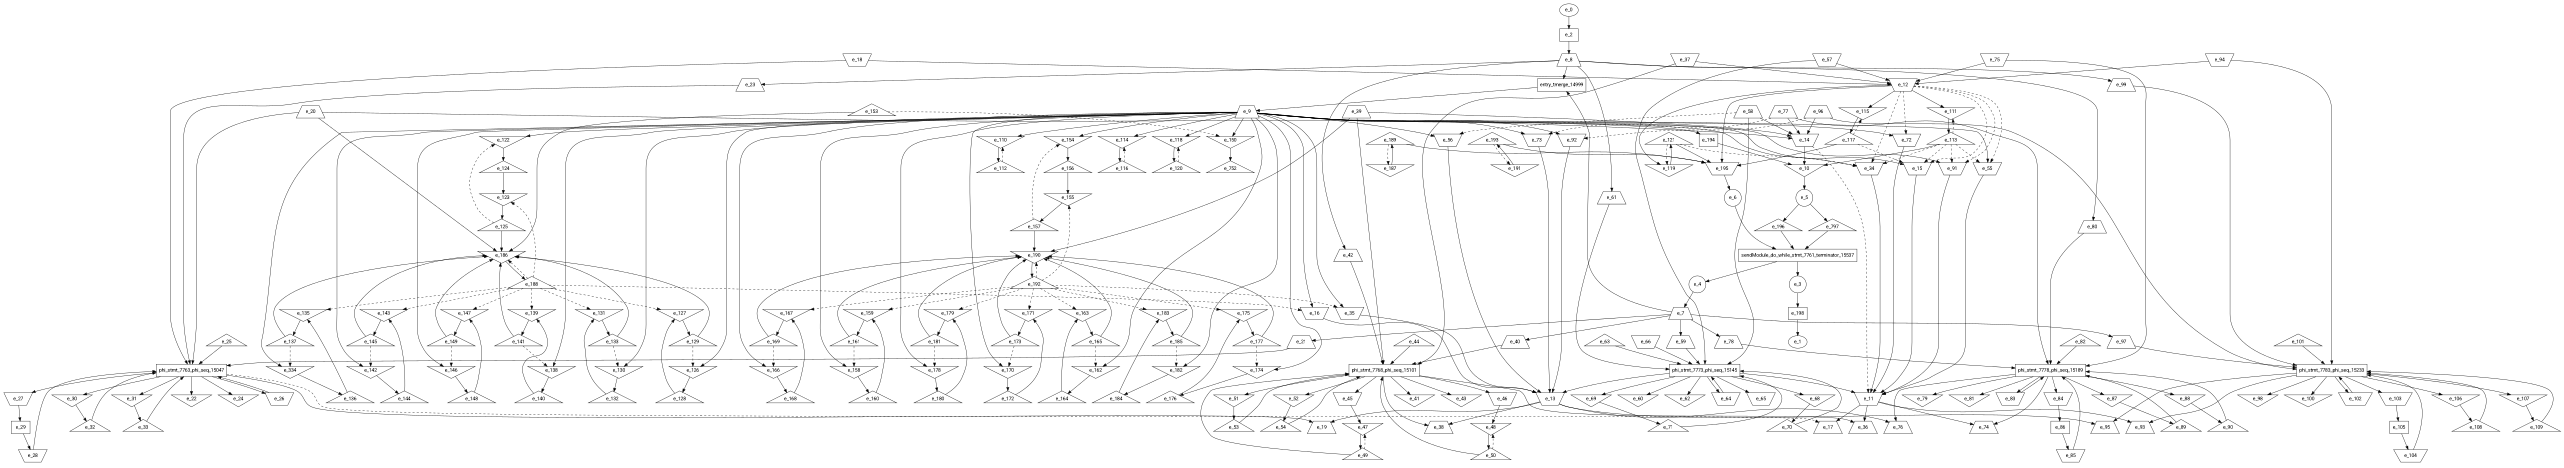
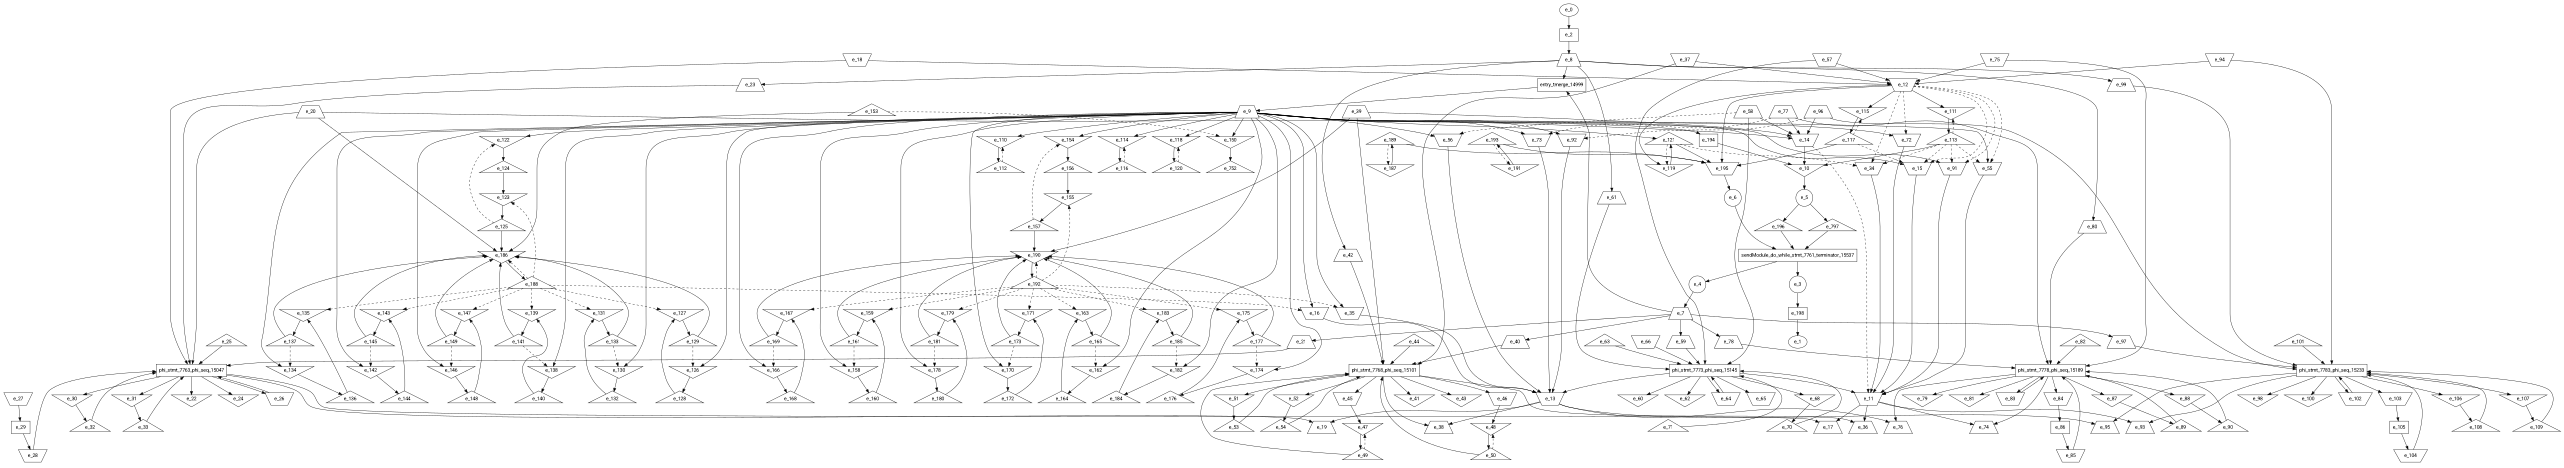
  digraph {
    fontname=Roboto
    node [fontname=Roboto shape=invtriangle]
    edge [fontname=Roboto]
    e_2 [shape=dot]
    e_8 [shape=trapezium]
    e_0 [shape=""]
    entry_tmerge_14999 [shape=rectangle]
    e_23 [shape=trapezium]
    e_42 [shape=trapezium]
    e_61 [shape=trapezium]
    e_80 [shape=trapezium]
    e_99 [shape=trapezium]
    e_3 [shape=circle]
    e_198 [shape=dot]
    e_1 [shape=""]
    e_4 [shape=circle]
    e_7 [shape=trapezium]
    e_21 [shape=trapezium]
    e_40 [shape=trapezium]
    e_59 [shape=trapezium]
    e_78 [shape=trapezium]
    e_97 [shape=trapezium]
    e_5 [shape=circle]
    e_196 [shape=triangle]
    n22 [label=e_797 shape=triangle]
    sendModule_do_while_stmt_7761_terminator_15537 [shape=rectangle]
    e_6 [shape=circle]
    phi_stmt_7763_phi_seq_15047 [shape=rectangle]
    phi_stmt_7768_phi_seq_15101 [shape=rectangle]
    phi_stmt_7773_phi_seq_15145 [shape=rectangle]
    phi_stmt_7778_phi_seq_15189 [shape=rectangle]
    phi_stmt_7783_phi_seq_15233 [shape=rectangle]
    e_9 [shape=trapezium]
    e_15 [shape=invtrapezium]
    e_16 [shape=invtrapezium]
    e_34 [shape=invtrapezium]
    e_35 [shape=invtrapezium]
    e_55 [shape=invtrapezium]
    e_56 [shape=invtrapezium]
    e_72 [shape=invtrapezium]
    e_73 [shape=invtrapezium]
    e_91 [shape=invtrapezium]
    e_92 [shape=invtrapezium]
    e_110
    e_114
    e_118
    e_122
    e_126
    e_130
-   e_134 [label=e_334]
+   e_134
    e_138
    e_142
    e_146
    e_150
    e_154
    e_158
    e_162
    e_166
    e_170
    e_174
    e_178
    e_182
    e_194 [shape=dot]
    e_11 [shape=invtrapezium]
    e_13 [shape=invtrapezium]
    e_112 [shape=triangle]
    e_116 [shape=triangle]
    e_120 [shape=triangle]
    e_124 [shape=triangle]
    e_128 [shape=triangle]
    e_132 [shape=triangle]
    e_136 [shape=triangle]
    e_140 [shape=triangle]
    e_144 [shape=triangle]
    e_148 [shape=triangle]
    n73 [label=e_752 shape=triangle]
    e_156 [shape=triangle]
    e_160 [shape=triangle]
    e_164 [shape=triangle]
    e_168 [shape=triangle]
    e_172 [shape=triangle]
    e_176 [shape=triangle]
    e_180 [shape=triangle]
    e_184 [shape=triangle]
    e_10
    e_17 [shape=trapezium]
    e_36 [shape=trapezium]
    e_74 [shape=trapezium]
    e_93 [shape=trapezium]
    e_12 [shape=invtrapezium]
    e_111
    e_115
    e_119
    e_195 [shape=invtrapezium]
    e_113 [shape=triangle]
    e_117 [shape=triangle]
    e_121 [shape=triangle]
    e_19 [shape=trapezium]
    e_38 [shape=trapezium]
    e_76 [shape=trapezium]
    e_95 [shape=trapezium]
    e_14 [shape=invtrapezium]
    e_18 [shape=invtrapezium]
    e_22
    e_24
    e_26 [shape=invtrapezium]
    e_27 [shape=invtrapezium]
    e_30
    e_31
    e_20 [shape=trapezium]
    e_186
    e_188 [shape=triangle]
    e_25 [shape=triangle]
    e_29 [shape=dot]
    e_28 [shape=invtrapezium]
    e_32 [shape=triangle]
    e_33 [shape=triangle]
    e_37 [shape=invtrapezium]
    e_41
    e_43
    e_45 [shape=invtrapezium]
    e_46 [shape=invtrapezium]
    e_51
    e_52
    e_39 [shape=trapezium]
    e_190
    e_192 [shape=triangle]
    e_44 [shape=triangle]
    e_47
    e_49 [shape=triangle]
    e_48
    e_50 [shape=triangle]
    e_53 [shape=triangle]
    e_54 [shape=triangle]
    e_57 [shape=invtrapezium]
    e_60
    e_62
    e_64 [shape=invtrapezium]
    e_65 [shape=invtrapezium]
    e_68
-   e_69
    e_58 [shape=trapezium]
    e_63 [shape=triangle]
    e_66 [shape=invtrapezium]
    e_70 [shape=triangle]
    e_71 [shape=triangle]
    e_75 [shape=invtrapezium]
    e_79
    e_81
    e_83 [shape=invtrapezium]
    e_84 [shape=invtrapezium]
    e_87
    e_88
    e_77 [shape=trapezium]
    e_82 [shape=triangle]
    e_86 [shape=dot]
    e_85 [shape=invtrapezium]
    e_89 [shape=triangle]
    e_90 [shape=triangle]
    e_94 [shape=invtrapezium]
    e_98
    e_100
    e_102 [shape=invtrapezium]
    e_103 [shape=invtrapezium]
    e_106
    e_107
    e_96 [shape=trapezium]
    e_101 [shape=triangle]
    e_105 [shape=dot]
    e_104 [shape=invtrapezium]
    e_108 [shape=triangle]
    e_109 [shape=triangle]
    e_123
    e_125 [shape=triangle]
    e_127
    e_129 [shape=triangle]
    e_131
    e_133 [shape=triangle]
    e_135
    e_137 [shape=triangle]
    e_139
    e_141 [shape=triangle]
    e_143
    e_145 [shape=triangle]
    e_147
    e_149 [shape=triangle]
    e_153 [shape=triangle]
    e_155
    e_157 [shape=triangle]
    e_159
    e_161 [shape=triangle]
    e_163
    e_165 [shape=triangle]
    e_167
    e_169 [shape=triangle]
    e_171
    e_173 [shape=triangle]
    e_175
    e_177 [shape=triangle]
    e_179
    e_181 [shape=triangle]
    e_183
    e_185 [shape=triangle]
    e_189 [shape=triangle]
    e_187
    e_193 [shape=triangle]
    e_191
    e_2 -> e_8
    e_8 -> entry_tmerge_14999
    e_8 -> e_23
    e_8 -> e_42
    e_8 -> e_61
    e_8 -> e_80
    e_8 -> e_99
    e_0 -> e_2
    entry_tmerge_14999 -> e_9
    e_23 -> phi_stmt_7763_phi_seq_15047
    e_42 -> phi_stmt_7768_phi_seq_15101
    e_61 -> phi_stmt_7773_phi_seq_15145
    e_80 -> phi_stmt_7778_phi_seq_15189
    e_99 -> phi_stmt_7783_phi_seq_15233
    e_3 -> e_198
    e_198 -> e_1
    e_4 -> e_7
    e_7 -> entry_tmerge_14999
    e_7 -> e_21
    e_7 -> e_40
    e_7 -> e_59
    e_7 -> e_78
    e_7 -> e_97
    e_21 -> phi_stmt_7763_phi_seq_15047
    e_40 -> phi_stmt_7768_phi_seq_15101
    e_59 -> phi_stmt_7773_phi_seq_15145
    e_78 -> phi_stmt_7778_phi_seq_15189
    e_97 -> phi_stmt_7783_phi_seq_15233
    e_5 -> e_196
    e_5 -> n22
    e_196 -> sendModule_do_while_stmt_7761_terminator_15537
    n22 -> sendModule_do_while_stmt_7761_terminator_15537
    sendModule_do_while_stmt_7761_terminator_15537 -> e_3
    sendModule_do_while_stmt_7761_terminator_15537 -> e_4
    e_6 -> sendModule_do_while_stmt_7761_terminator_15537
-   phi_stmt_7763_phi_seq_15047 -> e_17 [style=dashed]
+   phi_stmt_7763_phi_seq_15047 -> e_17
    phi_stmt_7763_phi_seq_15047 -> e_19
    phi_stmt_7763_phi_seq_15047 -> e_22
    phi_stmt_7763_phi_seq_15047 -> e_24
    phi_stmt_7763_phi_seq_15047 -> e_26
-   phi_stmt_7763_phi_seq_15047 -> e_27
    phi_stmt_7763_phi_seq_15047 -> e_30
    phi_stmt_7763_phi_seq_15047 -> e_31
    phi_stmt_7768_phi_seq_15101 -> e_36
    phi_stmt_7768_phi_seq_15101 -> e_38
    phi_stmt_7768_phi_seq_15101 -> e_41
    phi_stmt_7768_phi_seq_15101 -> e_43
    phi_stmt_7768_phi_seq_15101 -> e_45
    phi_stmt_7768_phi_seq_15101 -> e_46
    phi_stmt_7768_phi_seq_15101 -> e_51
    phi_stmt_7768_phi_seq_15101 -> e_52
    phi_stmt_7773_phi_seq_15145 -> e_11
    phi_stmt_7773_phi_seq_15145 -> e_13
    phi_stmt_7773_phi_seq_15145 -> e_60
    phi_stmt_7773_phi_seq_15145 -> e_62
    phi_stmt_7773_phi_seq_15145 -> e_64
    phi_stmt_7773_phi_seq_15145 -> e_65
    phi_stmt_7773_phi_seq_15145 -> e_68
-   phi_stmt_7773_phi_seq_15145 -> e_69
    phi_stmt_7778_phi_seq_15189 -> e_74
    phi_stmt_7778_phi_seq_15189 -> e_76
    phi_stmt_7778_phi_seq_15189 -> e_79
    phi_stmt_7778_phi_seq_15189 -> e_81
    phi_stmt_7778_phi_seq_15189 -> e_83
    phi_stmt_7778_phi_seq_15189 -> e_84
    phi_stmt_7778_phi_seq_15189 -> e_87
    phi_stmt_7778_phi_seq_15189 -> e_88
    phi_stmt_7783_phi_seq_15233 -> e_93
    phi_stmt_7783_phi_seq_15233 -> e_95
    phi_stmt_7783_phi_seq_15233 -> e_98
    phi_stmt_7783_phi_seq_15233 -> e_100
    phi_stmt_7783_phi_seq_15233 -> e_102
    phi_stmt_7783_phi_seq_15233 -> e_103
    phi_stmt_7783_phi_seq_15233 -> e_106
    phi_stmt_7783_phi_seq_15233 -> e_107
    e_9 -> e_15
    e_9 -> e_16
-   e_9 -> e_34
+   e_9 -> e_121
    e_9 -> e_35
    e_9 -> e_55
    e_9 -> e_56
    e_9 -> e_72
    e_9 -> e_73
    e_9 -> e_91
    e_9 -> e_92
    e_9 -> e_110
    e_9 -> e_114
    e_9 -> e_118
    e_9 -> e_122
    e_9 -> e_126
    e_9 -> e_130
    e_9 -> e_134
    e_9 -> e_138
    e_9 -> e_142
    e_9 -> e_146
    e_9 -> e_150
    e_9 -> e_154
    e_9 -> e_158
    e_9 -> e_162
    e_9 -> e_166
    e_9 -> e_170
    e_9 -> e_174
    e_9 -> e_178
    e_9 -> e_182
    e_9 -> e_194
    e_15 -> e_11
    e_16 -> e_13
    e_34 -> e_11
    e_35 -> e_13
    e_55 -> e_11
    e_56 -> e_13
    e_72 -> e_11
    e_73 -> e_13
    e_91 -> e_11
    e_92 -> e_13
    e_110 -> e_112
    e_114 -> e_116
    e_118 -> e_120
    e_122 -> e_124
    e_126 -> e_128
    e_130 -> e_132
    e_134 -> e_136
    e_138 -> e_140
    e_142 -> e_144
    e_146 -> e_148
    e_150 -> n73
    e_154 -> e_156
    e_158 -> e_160
    e_162 -> e_164
    e_166 -> e_168
    e_170 -> e_172
    e_174 -> e_176
    e_178 -> e_180
    e_182 -> e_184
    e_194 -> e_10
    e_11 -> e_17
    e_11 -> e_36
    e_11 -> e_74
    e_11 -> e_93
    e_13 -> e_19
    e_13 -> e_38
    e_13 -> e_76
    e_13 -> e_95
    e_112 -> e_110 [style=dashed]
    e_116 -> e_114 [style=dashed]
    e_120 -> e_118 [style=dashed]
    e_124 -> e_123
    e_128 -> e_127
    e_132 -> e_131
    e_136 -> e_135
    e_140 -> e_139
    e_144 -> e_143
    e_148 -> e_147
    e_156 -> e_155
    e_160 -> e_159
    e_164 -> e_163
    e_168 -> e_167
    e_172 -> e_171
    e_176 -> e_175
    e_180 -> e_179
    e_184 -> e_183
    e_10 -> e_5
    e_12 -> e_15 [style=dashed]
    e_12 -> e_34 [style=dashed]
    e_12 -> e_55 [style=dashed]
    e_12 -> e_72 [style=dashed]
    e_12 -> e_91 [style=dashed]
    e_12 -> e_111
    e_12 -> e_115
    e_12 -> e_119
    e_12 -> e_195
    e_111 -> e_113
    e_115 -> e_117
    e_119 -> e_121
    e_195 -> e_6
    e_113 -> e_15 [style=dashed]
    e_113 -> e_34 [style=dashed]
    e_113 -> e_55 [style=dashed]
    e_113 -> e_91 [style=dashed]
    e_113 -> e_10
    e_113 -> e_111 [style=dashed]
    e_117 -> e_15 [style=dashed]
    e_117 -> e_115 [style=dashed]
    e_117 -> e_195
    e_121 -> e_34 [style=dashed]
    e_121 -> e_119 [style=dashed]
    e_121 -> e_195
    e_14 -> e_11 [style=dashed]
    e_14 -> e_10
    e_18 -> phi_stmt_7763_phi_seq_15047
    e_18 -> e_12
    e_26 -> phi_stmt_7763_phi_seq_15047
    e_27 -> e_29
    e_30 -> e_32
    e_31 -> e_33
    e_20 -> phi_stmt_7763_phi_seq_15047
    e_20 -> e_14
    e_20 -> e_186
    e_186 -> e_188
    e_188 -> e_16 [style=dashed]
    e_188 -> e_186 [style=dashed]
    e_188 -> e_123 [style=dashed]
    e_188 -> e_127 [style=dashed]
    e_188 -> e_131 [style=dashed]
    e_188 -> e_135 [style=dashed]
    e_188 -> e_139 [style=dashed]
    e_188 -> e_143 [style=dashed]
    e_188 -> e_147 [style=dashed]
    e_25 -> phi_stmt_7763_phi_seq_15047
    e_29 -> e_28
    e_28 -> phi_stmt_7763_phi_seq_15047
    e_32 -> phi_stmt_7763_phi_seq_15047
    e_33 -> phi_stmt_7763_phi_seq_15047
    e_37 -> phi_stmt_7768_phi_seq_15101
    e_37 -> e_12
    e_45 -> e_47
    e_46 -> e_48
    e_51 -> e_53
    e_52 -> e_54
    e_39 -> phi_stmt_7768_phi_seq_15101
    e_39 -> e_14
    e_39 -> e_190
    e_190 -> e_192
    e_192 -> e_35 [style=dashed]
    e_192 -> e_190 [style=dashed]
    e_192 -> e_155 [style=dashed]
    e_192 -> e_159 [style=dashed]
    e_192 -> e_163 [style=dashed]
    e_192 -> e_167 [style=dashed]
    e_192 -> e_171 [style=dashed]
    e_192 -> e_175 [style=dashed]
    e_192 -> e_179 [style=dashed]
    e_192 -> e_183 [style=dashed]
    e_44 -> phi_stmt_7768_phi_seq_15101
    e_47 -> e_49
    e_49 -> phi_stmt_7768_phi_seq_15101
    e_49 -> e_47 [style=dashed]
    e_48 -> e_50
    e_50 -> phi_stmt_7768_phi_seq_15101
    e_50 -> e_48 [style=dashed]
    e_53 -> phi_stmt_7768_phi_seq_15101
    e_54 -> phi_stmt_7768_phi_seq_15101
    e_57 -> phi_stmt_7773_phi_seq_15145
    e_57 -> e_12
    e_64 -> phi_stmt_7773_phi_seq_15145
    e_68 -> e_70
-   e_69 -> e_71
    e_58 -> phi_stmt_7773_phi_seq_15145
    e_58 -> e_56 [style=dashed]
    e_58 -> e_14
    e_63 -> phi_stmt_7773_phi_seq_15145
    e_66 -> phi_stmt_7773_phi_seq_15145
    e_70 -> phi_stmt_7773_phi_seq_15145
    e_71 -> phi_stmt_7773_phi_seq_15145
    e_75 -> phi_stmt_7778_phi_seq_15189
    e_75 -> e_12
    e_83 -> phi_stmt_7778_phi_seq_15189
    e_84 -> e_86
    e_87 -> e_89
    e_88 -> e_90
    e_77 -> phi_stmt_7778_phi_seq_15189
    e_77 -> e_73 [style=dashed]
    e_77 -> e_14
    e_82 -> phi_stmt_7778_phi_seq_15189
    e_86 -> e_85
    e_85 -> phi_stmt_7778_phi_seq_15189
    e_89 -> phi_stmt_7778_phi_seq_15189
    e_90 -> phi_stmt_7778_phi_seq_15189
    e_94 -> phi_stmt_7783_phi_seq_15233
    e_94 -> e_12
    e_102 -> phi_stmt_7783_phi_seq_15233
    e_103 -> e_105
    e_106 -> e_108
    e_107 -> e_109
    e_96 -> phi_stmt_7783_phi_seq_15233
    e_96 -> e_92 [style=dashed]
    e_96 -> e_14
    e_101 -> phi_stmt_7783_phi_seq_15233
    e_105 -> e_104
    e_104 -> phi_stmt_7783_phi_seq_15233
    e_108 -> phi_stmt_7783_phi_seq_15233
    e_109 -> phi_stmt_7783_phi_seq_15233
    e_123 -> e_125
    e_125 -> e_122 [style=dashed]
    e_125 -> e_186
    e_127 -> e_129
    e_129 -> e_126 [style=dashed]
    e_129 -> e_186
    e_131 -> e_133
    e_133 -> e_130 [style=dashed]
    e_133 -> e_186
    e_135 -> e_137
    e_137 -> e_134 [style=dashed]
    e_137 -> e_186
    e_139 -> e_141
    e_141 -> e_138 [style=dashed]
    e_141 -> e_186
    e_143 -> e_145
    e_145 -> e_142 [style=dashed]
    e_145 -> e_186
    e_147 -> e_149
    e_149 -> e_146 [style=dashed]
    e_149 -> e_186
    e_153 -> e_150 [style=dashed]
    e_153 -> e_186
    e_155 -> e_157
    e_157 -> e_154 [style=dashed]
    e_157 -> e_190
    e_159 -> e_161
    e_161 -> e_158 [style=dashed]
    e_161 -> e_190
    e_163 -> e_165
    e_165 -> e_162 [style=dashed]
    e_165 -> e_190
    e_167 -> e_169
    e_169 -> e_166 [style=dashed]
    e_169 -> e_190
    e_171 -> e_173
    e_173 -> e_170 [style=dashed]
    e_173 -> e_190
    e_175 -> e_177
    e_177 -> e_174 [style=dashed]
    e_177 -> e_190
    e_179 -> e_181
    e_181 -> e_178 [style=dashed]
    e_181 -> e_190
    e_183 -> e_185
    e_185 -> e_182 [style=dashed]
    e_185 -> e_190
    e_189 -> e_195
    e_189 -> e_187 [style=dashed]
    e_187 -> e_189
    e_193 -> e_195
    e_193 -> e_191 [style=dashed]
    e_191 -> e_193
  }
